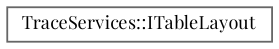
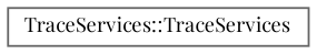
  digraph {
    rankdir=LR
    fontname="Playfair Display"
-   n1 [color=grey40 fillcolor=white fontname="Playfair Display" fontsize=10 height=0.2 label="TraceServices::ITableLayout" shape=box style=filled width=0.4]
+   n1 [color=grey40 fillcolor=white fontname="Playfair Display" fontsize=10 height=0.2 label="TraceServices::TraceServices" shape=box style=filled width=0.4]
  }
